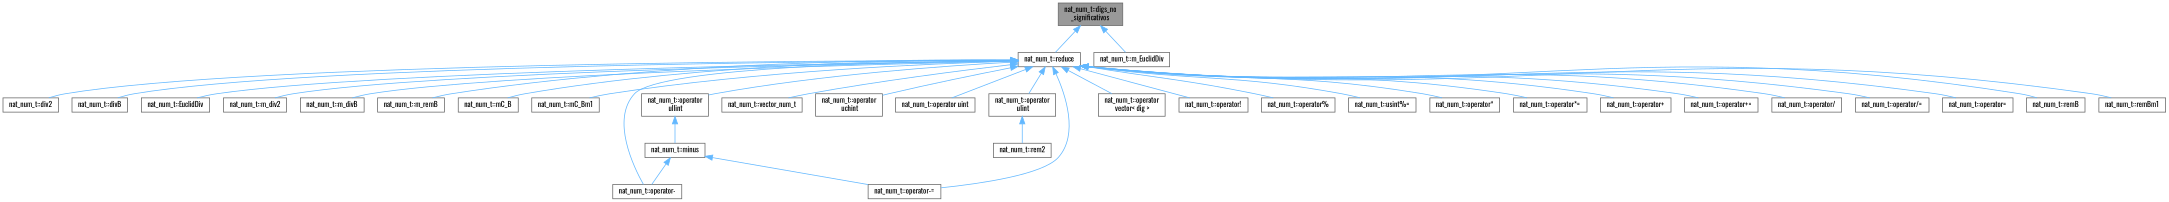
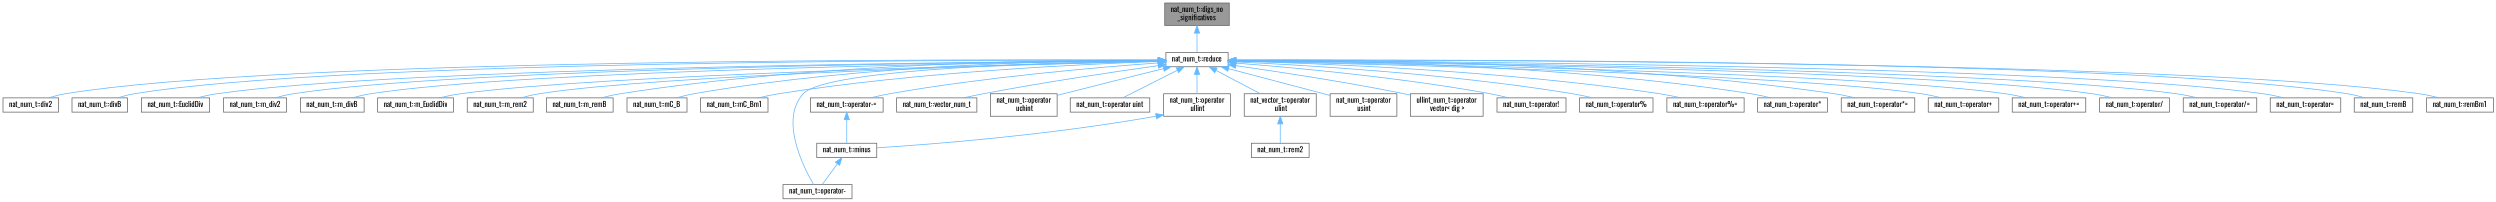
  digraph {
    fontname=Oswald
    rankdir=TB
    node [color=grey40 fillcolor=white fontname=Oswald fontsize=10 shape=box style=filled]
    edge [color=steelblue1 dir=back fontname=Oswald fontsize=10 labelfontname=Helvetica labelfontsize=10 style=solid]
    n1 [color=gray40 fillcolor=grey60 fontcolor=black height=0.2 label="nat_num_t::digs_no\l_significativos" width=0.4]
    n2 [height=0.2 label="nat_num_t::reduce" width=0.4]
    n3 [height=0.2 label="nat_num_t::div2" width=0.4]
    n4 [height=0.2 label="nat_num_t::divB" width=0.4]
    n5 [height=0.2 label="nat_num_t::EuclidDiv" width=0.4]
    n6 [height=0.2 label="nat_num_t::m_div2" width=0.4]
    n7 [height=0.2 label="nat_num_t::m_divB" width=0.4]
    n8 [height=0.2 label="nat_num_t::m_EuclidDiv" width=0.4]
+   n9 [height=0.2 label="nat_num_t::m_rem2" width=0.4]
    n10 [height=0.2 label="nat_num_t::m_remB" width=0.4]
    n11 [height=0.2 label="nat_num_t::mC_B" width=0.4]
    n12 [height=0.2 label="nat_num_t::mC_Bm1" width=0.4]
    n13 [height=0.2 label="nat_num_t::operator-" width=0.4]
    n14 [height=0.2 label="nat_num_t::operator-=" width=0.4]
    n15 [height=0.2 label="nat_num_t::vector_num_t" width=0.4]
    n16 [height=0.2 label="nat_num_t::operator\l uchint" width=0.4]
    n17 [height=0.2 label="nat_num_t::operator uint" width=0.4]
-   n18 [height=0.2 label="nat_num_t::operator\l ulint" width=0.4]
+   n18 [height=0.2 label="nat_vector_t::operator\l ulint" width=0.4]
    n19 [height=0.2 label="nat_num_t::operator\l ullint" width=0.4]
-   n21 [height=0.2 label="nat_num_t::operator\l vector\< dig \>" width=0.4]
+   n20 [height=0.2 label="nat_num_t::operator\l usint" width=0.4]
+   n21 [height=0.2 label="ullint_num_t::operator\l vector\< dig \>" width=0.4]
    n22 [height=0.2 label="nat_num_t::operator!" width=0.4]
    n23 [height=0.2 label="nat_num_t::operator%" width=0.4]
-   n24 [height=0.2 label="nat_num_t::usint%=" width=0.4]
+   n24 [height=0.2 label="nat_num_t::operator%=" width=0.4]
    n25 [height=0.2 label="nat_num_t::operator*" width=0.4]
    n26 [height=0.2 label="nat_num_t::operator*=" width=0.4]
    n27 [height=0.2 label="nat_num_t::operator+" width=0.4]
    n28 [height=0.2 label="nat_num_t::operator+=" width=0.4]
    n29 [height=0.2 label="nat_num_t::operator/" width=0.4]
    n30 [height=0.2 label="nat_num_t::operator/=" width=0.4]
    n31 [height=0.2 label="nat_num_t::operator=" width=0.4]
    n32 [height=0.2 label="nat_num_t::remB" width=0.4]
    n33 [height=0.2 label="nat_num_t::remBm1" width=0.4]
    n34 [height=0.2 label="nat_num_t::minus" width=0.4]
    n35 [height=0.2 label="nat_num_t::rem2" width=0.4]
    n1 -> n2
    n2 -> n3
    n2 -> n4
    n2 -> n5
    n2 -> n6
    n2 -> n7
-   n1 -> n8
+   n2 -> n8
+   n2 -> n9
    n2 -> n10
    n2 -> n11
    n2 -> n12
    n2 -> n13
    n2 -> n14
    n2 -> n15
    n2 -> n16
    n2 -> n17
    n2 -> n18
    n2 -> n19
+   n2 -> n20
    n2 -> n21
    n2 -> n22
    n2 -> n23
    n2 -> n24
    n2 -> n25
    n2 -> n26
    n2 -> n27
    n2 -> n28
    n2 -> n29
    n2 -> n30
    n2 -> n31
    n2 -> n32
    n2 -> n33
    n18 -> n35
    n19 -> n34
    n34 -> n13
-   n34 -> n14
+   n14 -> n34
  }
